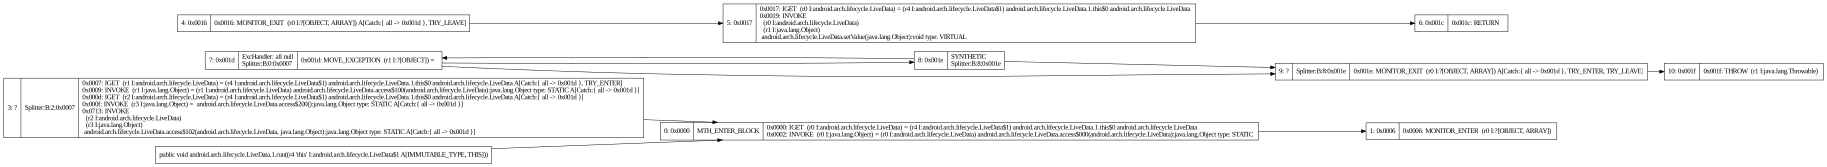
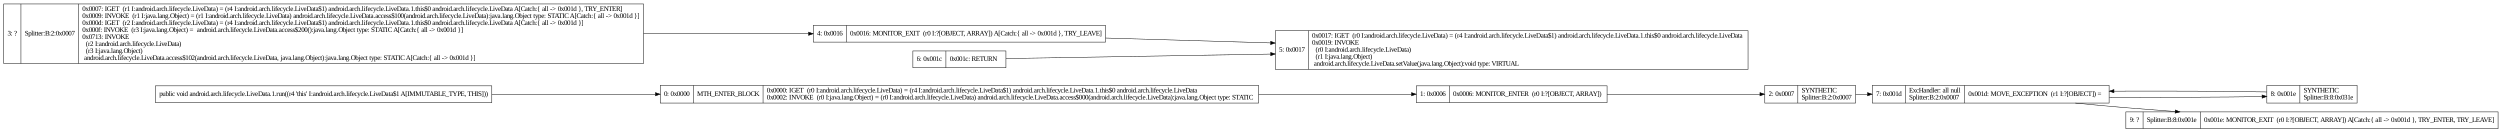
  digraph {
    fontname="Liberation Serif"
    rankdir=LR
    node [fontname="Liberation Serif" shape=record]
    edge [fontname="Liberation Serif"]
    n1 [label="{0\:\ 0x0000|MTH_ENTER_BLOCK\l|0x0000: IGET  (r0 I:android.arch.lifecycle.LiveData) = (r4 I:android.arch.lifecycle.LiveData$1) android.arch.lifecycle.LiveData.1.this$0 android.arch.lifecycle.LiveData \l0x0002: INVOKE  (r0 I:java.lang.Object) = (r0 I:android.arch.lifecycle.LiveData) android.arch.lifecycle.LiveData.access$000(android.arch.lifecycle.LiveData):java.lang.Object type: STATIC \l}"]
    n2 [label="{1\:\ 0x0006|0x0006: MONITOR_ENTER  (r0 I:?[OBJECT, ARRAY]) \l}"]
-   n4 [label="{7\:\ 0x001d|ExcHandler: all null\lSplitter:B:0:0x0007\l|0x001d: MOVE_EXCEPTION  (r1 I:?[OBJECT]) =  \l}"]
+   n3 [label="{2\:\ 0x0007|SYNTHETIC\lSplitter:B:2:0x0007\l}"]
+   n4 [label="{7\:\ 0x001d|ExcHandler: all null\lSplitter:B:2:0x0007\l|0x001d: MOVE_EXCEPTION  (r1 I:?[OBJECT]) =  \l}"]
    n5 [label="{3\:\ ?|Splitter:B:2:0x0007\l|0x0007: IGET  (r1 I:android.arch.lifecycle.LiveData) = (r4 I:android.arch.lifecycle.LiveData$1) android.arch.lifecycle.LiveData.1.this$0 android.arch.lifecycle.LiveData A[Catch:\{ all \-\> 0x001d \}, TRY_ENTER]\l0x0009: INVOKE  (r1 I:java.lang.Object) = (r1 I:android.arch.lifecycle.LiveData) android.arch.lifecycle.LiveData.access$100(android.arch.lifecycle.LiveData):java.lang.Object type: STATIC A[Catch:\{ all \-\> 0x001d \}]\l0x000d: IGET  (r2 I:android.arch.lifecycle.LiveData) = (r4 I:android.arch.lifecycle.LiveData$1) android.arch.lifecycle.LiveData.1.this$0 android.arch.lifecycle.LiveData A[Catch:\{ all \-\> 0x001d \}]\l0x000f: INVOKE  (r3 I:java.lang.Object) =  android.arch.lifecycle.LiveData.access$200():java.lang.Object type: STATIC A[Catch:\{ all \-\> 0x001d \}]\l0x0713: INVOKE  \l  (r2 I:android.arch.lifecycle.LiveData)\l  (r3 I:java.lang.Object)\l android.arch.lifecycle.LiveData.access$102(android.arch.lifecycle.LiveData, java.lang.Object):java.lang.Object type: STATIC A[Catch:\{ all \-\> 0x001d \}]\l}"]
    n6 [label="{4\:\ 0x0016|0x0016: MONITOR_EXIT  (r0 I:?[OBJECT, ARRAY]) A[Catch:\{ all \-\> 0x001d \}, TRY_LEAVE]\l}"]
-   n7 [label="{8\:\ 0x001e|SYNTHETIC\lSplitter:B:8:0x001e\l}"]
+   n7 [label="{8\:\ 0x001e|SYNTHETIC\lSplitter:B:8:0x031e\l}"]
    n8 [label="{9\:\ ?|Splitter:B:8:0x001e\l|0x001e: MONITOR_EXIT  (r0 I:?[OBJECT, ARRAY]) A[Catch:\{ all \-\> 0x001d \}, TRY_ENTER, TRY_LEAVE]\l}"]
    n9 [label="{5\:\ 0x0017|0x0017: IGET  (r0 I:android.arch.lifecycle.LiveData) = (r4 I:android.arch.lifecycle.LiveData$1) android.arch.lifecycle.LiveData.1.this$0 android.arch.lifecycle.LiveData \l0x0019: INVOKE  \l  (r0 I:android.arch.lifecycle.LiveData)\l  (r1 I:java.lang.Object)\l android.arch.lifecycle.LiveData.setValue(java.lang.Object):void type: VIRTUAL \l}"]
    n10 [label="{6\:\ 0x001c|0x001c: RETURN   \l}"]
-   n11 [label="{10\:\ 0x001f|0x001f: THROW  (r1 I:java.lang.Throwable) \l}"]
    n12 [label="{public void android.arch.lifecycle.LiveData.1.run((r4 'this' I:android.arch.lifecycle.LiveData$1 A[IMMUTABLE_TYPE, THIS])) }"]
    n1 -> n2
+   n2 -> n3
+   n3 -> n4
    n4 -> n7
    n4 -> n8
-   n5 -> n1
+   n5 -> n6
    n6 -> n9
    n7 -> n4
-   n7 -> n8
-   n8 -> n11
-   n9 -> n10
+   n10 -> n9
    n12 -> n1
  }
